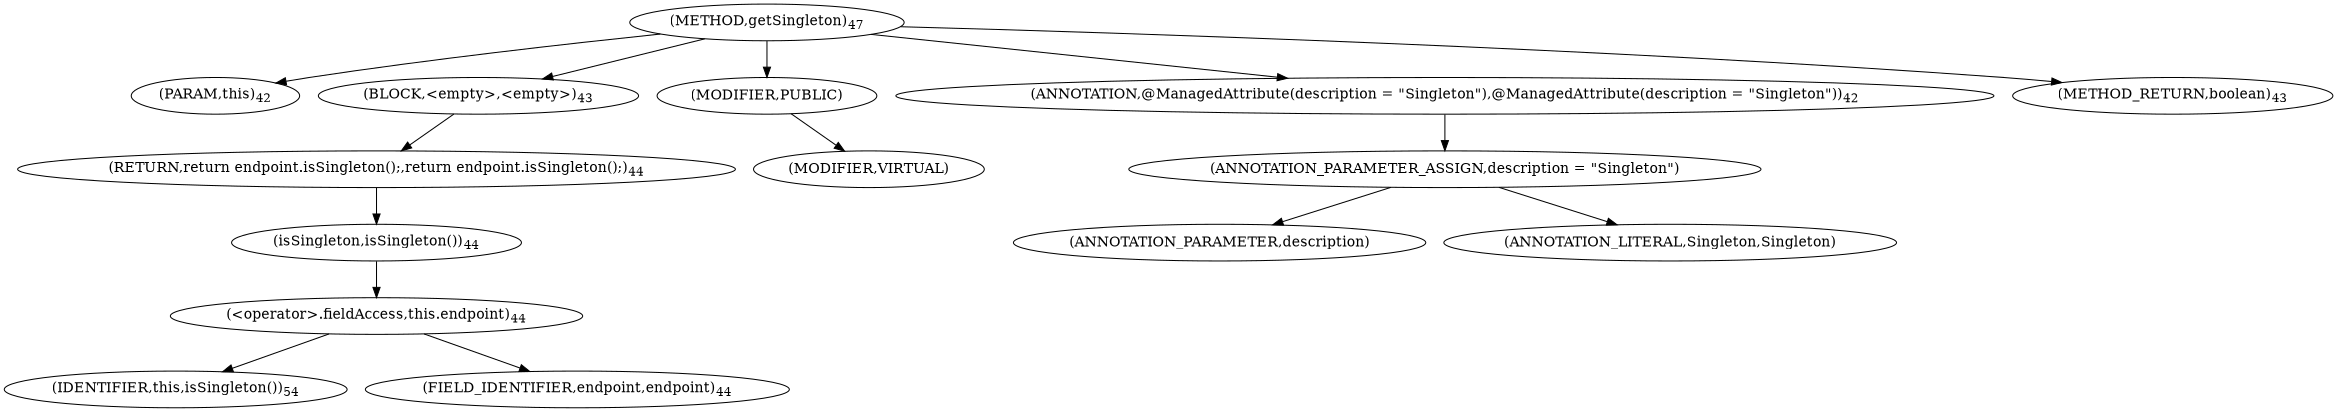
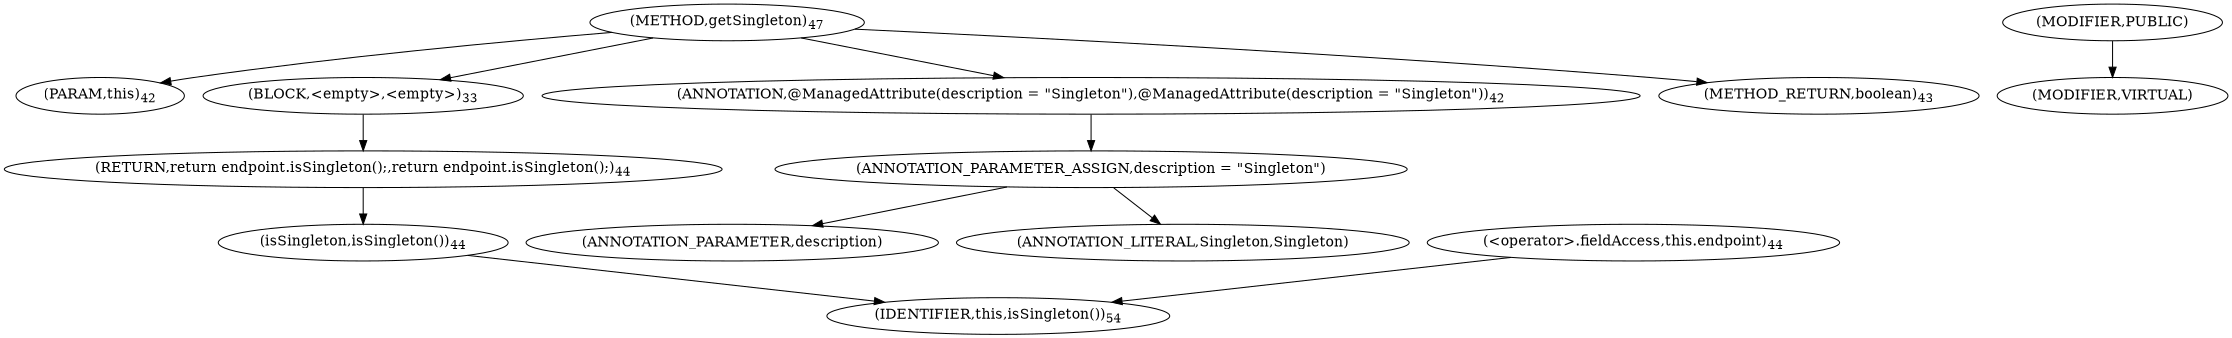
  digraph {
    n1 [label=<(METHOD,getSingleton)<SUB>47</SUB>>]
    n2 [label=<(PARAM,this)<SUB>42</SUB>>]
-   n3 [label=<(BLOCK,&lt;empty&gt;,&lt;empty&gt;)<SUB>43</SUB>>]
+   n3 [label=<(BLOCK,&lt;empty&gt;,&lt;empty&gt;)<SUB>33</SUB>>]
    n4 [label=<(MODIFIER,PUBLIC)>]
    n5 [label=<(ANNOTATION,@ManagedAttribute(description = &quot;Singleton&quot;),@ManagedAttribute(description = &quot;Singleton&quot;))<SUB>42</SUB>>]
    n6 [label=<(METHOD_RETURN,boolean)<SUB>43</SUB>>]
    n7 [label=<(RETURN,return endpoint.isSingleton();,return endpoint.isSingleton();)<SUB>44</SUB>>]
    n8 [label=<(MODIFIER,VIRTUAL)>]
    n9 [label=<(ANNOTATION_PARAMETER_ASSIGN,description = &quot;Singleton&quot;)>]
    n10 [label=<(isSingleton,isSingleton())<SUB>44</SUB>>]
    n11 [label=<(&lt;operator&gt;.fieldAccess,this.endpoint)<SUB>44</SUB>>]
    n12 [label=<(IDENTIFIER,this,isSingleton())<SUB>54</SUB>>]
-   n13 [label=<(FIELD_IDENTIFIER,endpoint,endpoint)<SUB>44</SUB>>]
    n14 [label=<(ANNOTATION_PARAMETER,description)>]
    n15 [label=<(ANNOTATION_LITERAL,Singleton,Singleton)>]
    n1 -> n2
    n1 -> n3
-   n1 -> n4
    n1 -> n5
    n1 -> n6
    n3 -> n7
    n4 -> n8
    n5 -> n9
    n7 -> n10
    n9 -> n14
    n9 -> n15
-   n10 -> n11
+   n10 -> n12
    n11 -> n12
-   n11 -> n13
  }
